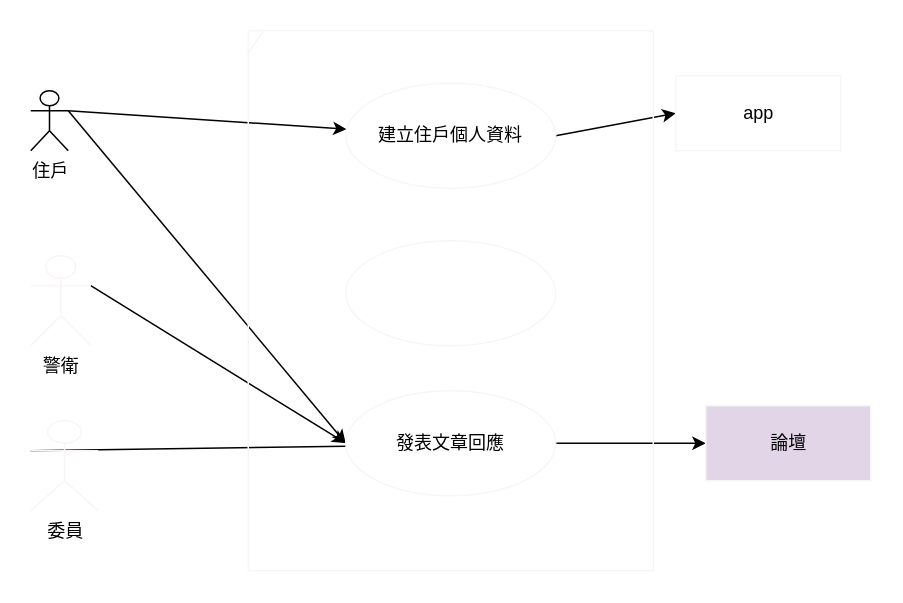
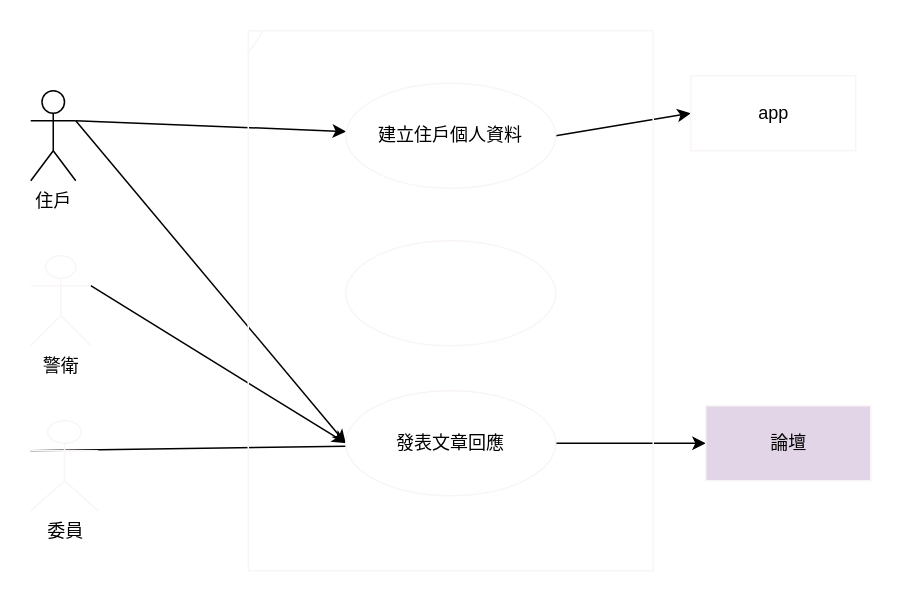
  <mxCell id="0" />
  <mxCell id="1" parent="0" />
  <mxCell id="2" style="edgeStyle=none;html=1;exitX=1;exitY=0.333;exitDx=0;exitDy=0;exitPerimeter=0;" edge="1" parent="1" source="4" target="6"><mxGeometry relative="1" as="geometry" /></mxCell>
  <mxCell id="3" style="edgeStyle=none;html=1;exitX=1;exitY=0.333;exitDx=0;exitDy=0;exitPerimeter=0;entryX=0;entryY=0.5;entryDx=0;entryDy=0;" edge="1" parent="1" source="4" target="14"><mxGeometry relative="1" as="geometry" /></mxCell>
- <mxCell id="4" value="住戶" style="shape=umlActor;verticalLabelPosition=bottom;verticalAlign=top;html=1;" vertex="1" parent="1"><mxGeometry x="20" y="60" width="25" height="40" as="geometry" /></mxCell>
+ <mxCell id="4" value="住戶" style="shape=umlActor;verticalLabelPosition=bottom;verticalAlign=top;html=1;" vertex="1" parent="1"><mxGeometry x="20" y="60" width="30" height="60" as="geometry" /></mxCell>
  <mxCell id="5" style="edgeStyle=none;html=1;exitX=1;exitY=0.5;exitDx=0;exitDy=0;entryX=0;entryY=0.5;entryDx=0;entryDy=0;" edge="1" parent="1" source="6" target="11"><mxGeometry relative="1" as="geometry" /></mxCell>
  <mxCell id="6" value="建立住戶個人資料" style="ellipse;whiteSpace=wrap;html=1;strokeColor=#faf5f5;" vertex="1" parent="1"><mxGeometry x="230" y="55" width="140" height="70" as="geometry" /></mxCell>
  <mxCell id="7" style="edgeStyle=none;html=1;exitX=1;exitY=0.333;exitDx=0;exitDy=0;exitPerimeter=0;entryX=0;entryY=0.5;entryDx=0;entryDy=0;" edge="1" parent="1" source="8" target="14"><mxGeometry relative="1" as="geometry" /></mxCell>
  <mxCell id="8" value="警衛" style="shape=umlActor;verticalLabelPosition=bottom;verticalAlign=top;html=1;strokeColor=#faf5f5;" vertex="1" parent="1"><mxGeometry x="20" y="170" width="40" height="60" as="geometry" /></mxCell>
  <mxCell id="9" style="edgeStyle=none;html=1;exitX=0;exitY=0.333;exitDx=0;exitDy=0;exitPerimeter=0;entryX=1;entryY=0.5;entryDx=0;entryDy=0;" edge="1" parent="1" source="10" target="14"><mxGeometry relative="1" as="geometry" /></mxCell>
  <mxCell id="10" value="委員" style="shape=umlActor;verticalLabelPosition=bottom;verticalAlign=top;html=1;strokeColor=#faf5f5;" vertex="1" parent="1"><mxGeometry x="20" y="280" width="45" height="60" as="geometry" /></mxCell>
- <mxCell id="11" value="app" style="html=1;strokeColor=#faf5f5;" vertex="1" parent="1"><mxGeometry x="450" y="50" width="110" height="50" as="geometry" /></mxCell>
+ <mxCell id="11" value="app" style="html=1;strokeColor=#faf5f5;" vertex="1" parent="1"><mxGeometry x="460" y="50" width="110" height="50" as="geometry" /></mxCell>
  <mxCell id="12" value="" style="ellipse;whiteSpace=wrap;html=1;strokeColor=#faf5f5;" vertex="1" parent="1"><mxGeometry x="230" y="160" width="140" height="70" as="geometry" /></mxCell>
  <mxCell id="13" style="edgeStyle=none;html=1;exitX=1;exitY=0.5;exitDx=0;exitDy=0;entryX=0;entryY=0.5;entryDx=0;entryDy=0;" edge="1" parent="1" source="14" target="15"><mxGeometry relative="1" as="geometry" /></mxCell>
  <mxCell id="14" value="發表文章回應" style="ellipse;whiteSpace=wrap;html=1;strokeColor=#faf5f5;" vertex="1" parent="1"><mxGeometry x="230" y="260" width="140" height="70" as="geometry" /></mxCell>
  <mxCell id="15" value="論壇" style="html=1;strokeColor=#faf5f5;fillColor=#e1d5e7;" vertex="1" parent="1"><mxGeometry x="470" y="270" width="110" height="50" as="geometry" /></mxCell>
  <mxCell id="16" value="" style="shape=umlFrame;whiteSpace=wrap;html=1;strokeColor=#faf5f5;width=10;height=15;" vertex="1" parent="1"><mxGeometry x="165" y="20" width="270" height="360" as="geometry" /></mxCell>
